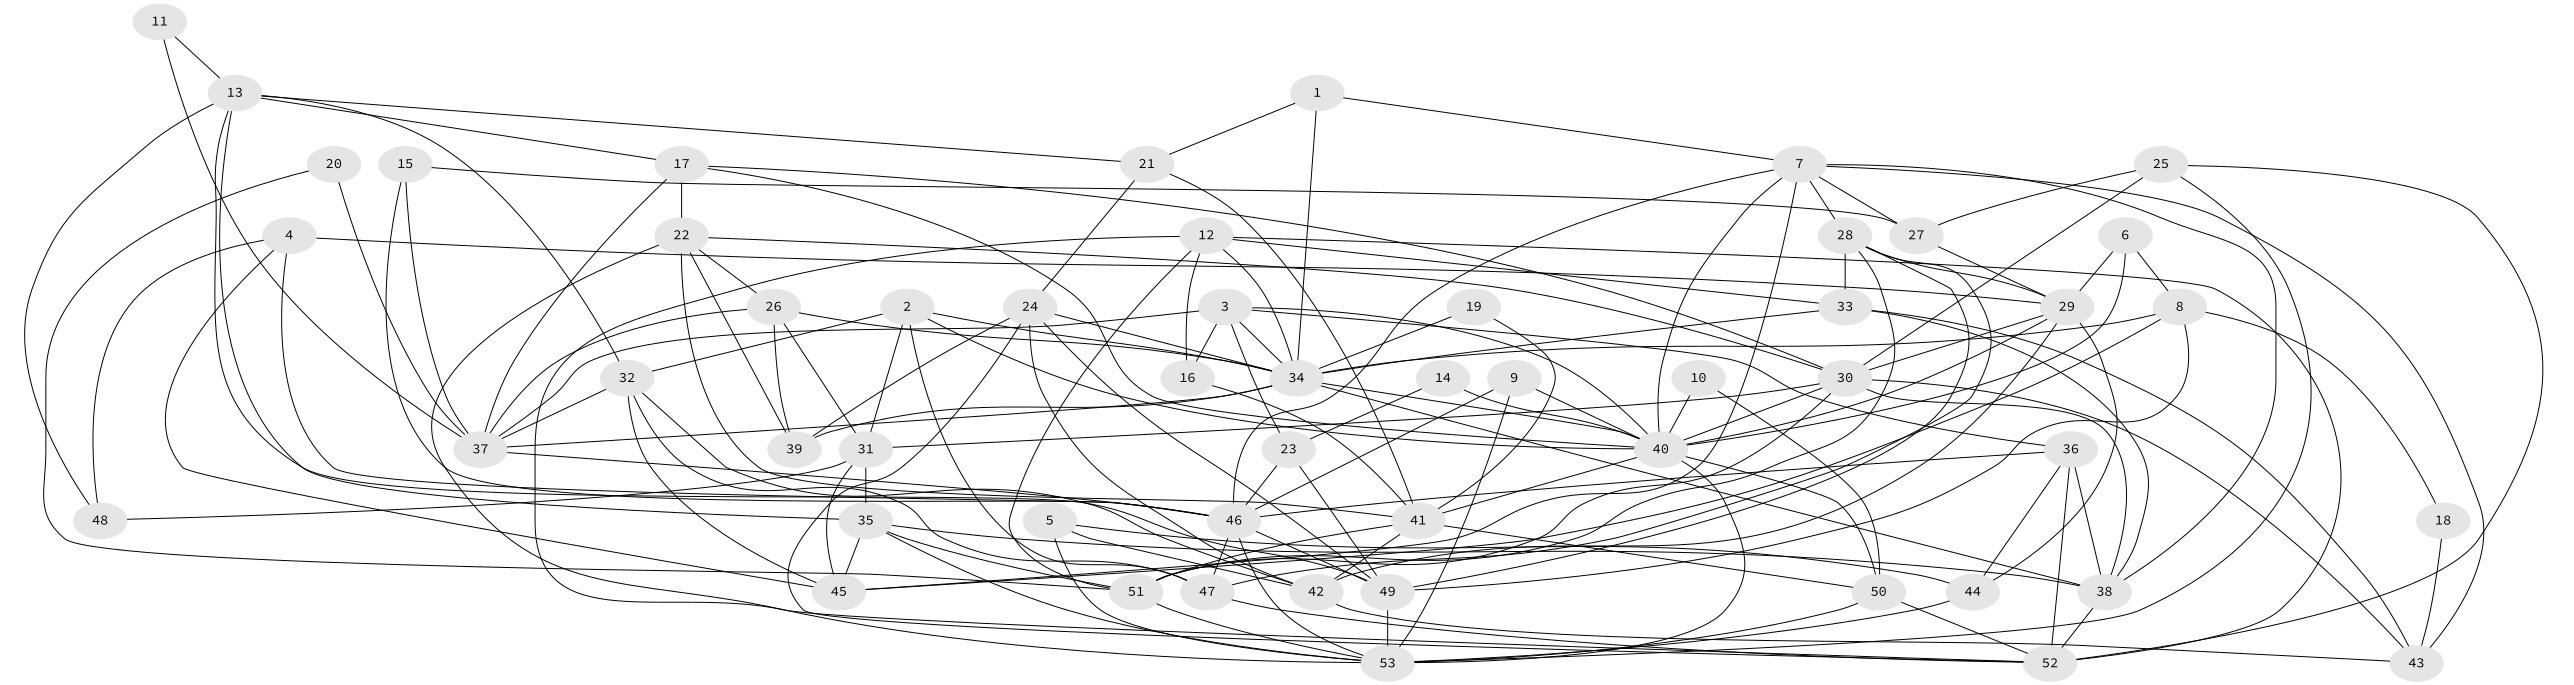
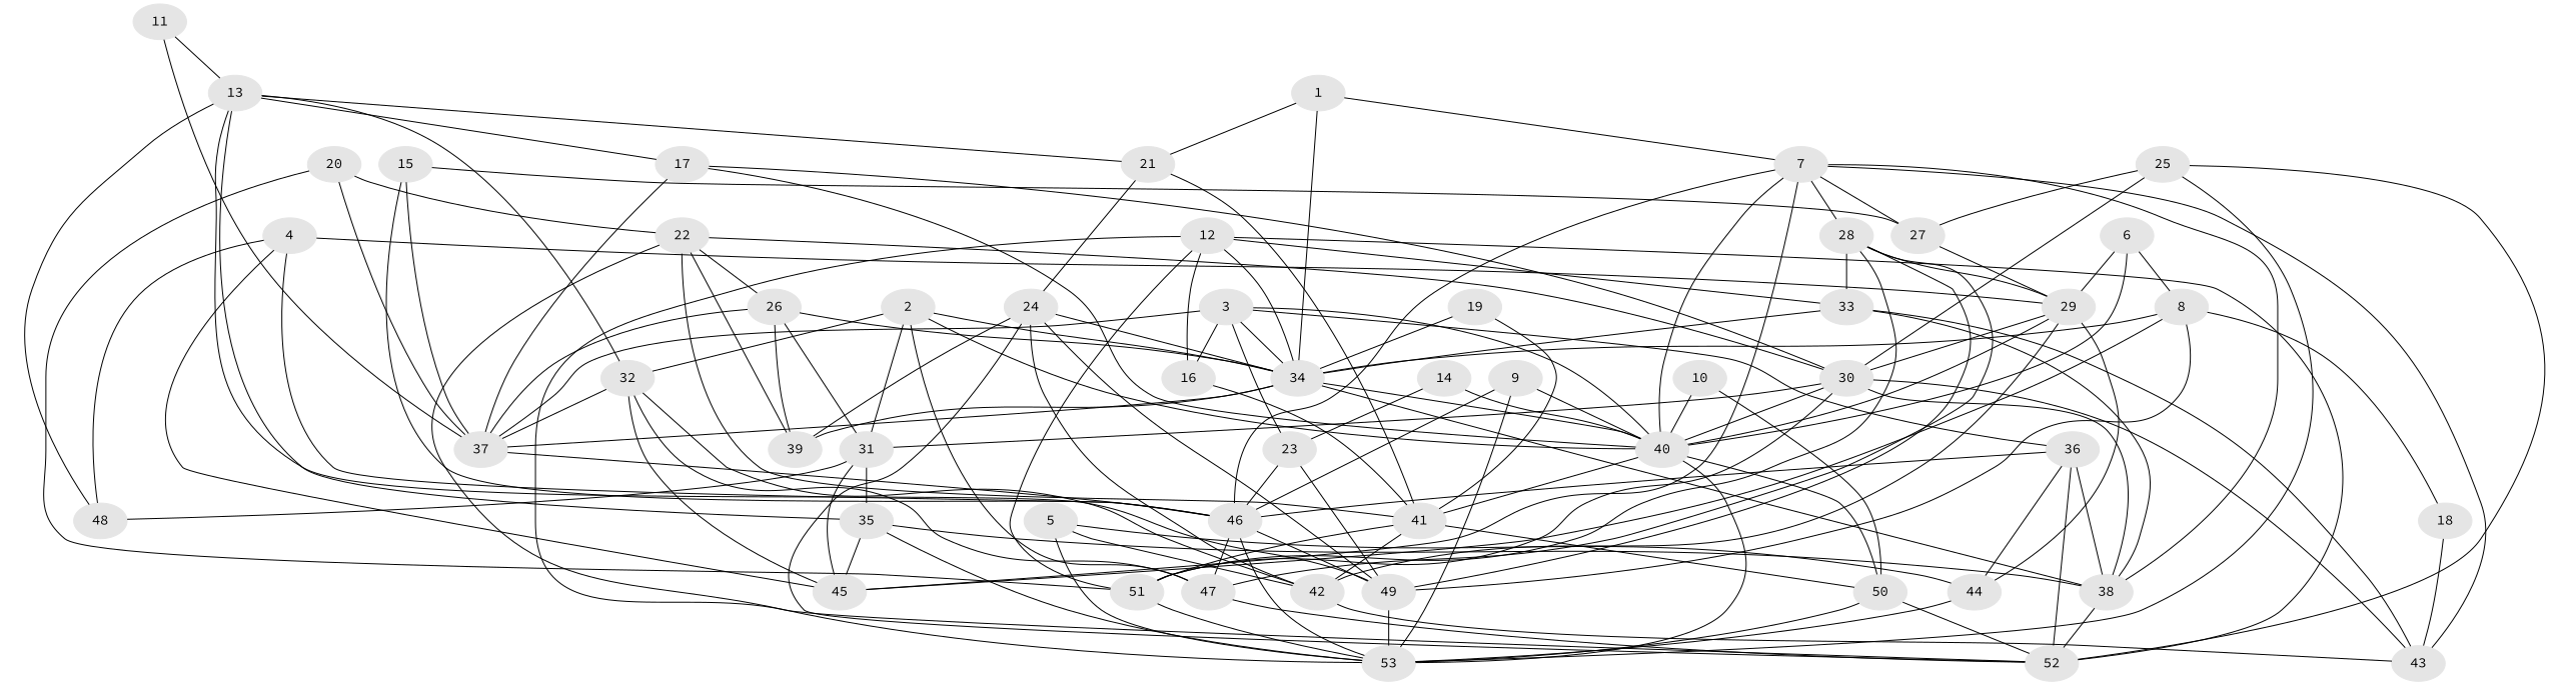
  graph {
    fontname="Source Code Pro"
    node [color=gray90 fontname="Source Code Pro" style=filled]
    edge [fontname="Source Code Pro" weight=1.0]
    1
    7
    21
    34
    40
    45
    46
    27
    28
    38
    43
    41
    24
    37
    39
    2
    31
    32
    47
    48
    35
    42
    53
    50
    52
    3
    16
    23
    36
    49
    44
    4
    29
    30
    5
    6
    8
    18
    33
    51
    9
    10
    11
    13
    17
    12
    14
    15
    19
    20
    22
    26
    25
    1 -- 7
    1 -- 21
    1 -- 34
    7 -- 40
    7 -- 45
    7 -- 46
    7 -- 27
    7 -- 28
    7 -- 38
    7 -- 43
    21 -- 41
    21 -- 24
    34 -- 40
    34 -- 38
    34 -- 37
    34 -- 39
    40 -- 41 [weight=2.0]
    40 -- 53
    40 -- 50
    46 -- 47
    46 -- 53
    46 -- 49
    27 -- 29
    28 -- 47
    28 -- 49
    28 -- 29
    28 -- 33
    28 -- 51
    38 -- 52 [weight=2.0]
    41 -- 42
    41 -- 50
    41 -- 51
    24 -- 34
    24 -- 39
    24 -- 42
    24 -- 52
    24 -- 49
    37 -- 46
    2 -- 34
    2 -- 40
    2 -- 31
    2 -- 32
    2 -- 47
    31 -- 45
    31 -- 48
    31 -- 35
    32 -- 45
    32 -- 37
    32 -- 47
    32 -- 42
    47 -- 52
    35 -- 45
    35 -- 38
    35 -- 53
-   35 -- 51
    42 -- 43
    50 -- 53
    50 -- 52
    3 -- 34
    3 -- 40
    3 -- 37
    3 -- 16
    3 -- 23
    3 -- 36
    16 -- 41
    23 -- 46
    23 -- 49
    36 -- 46
    36 -- 38
    36 -- 52
    36 -- 44
    49 -- 53
    44 -- 53
    4 -- 45
    4 -- 46
    4 -- 48
    4 -- 29
    29 -- 40
    29 -- 42
    29 -- 44
    29 -- 30
    30 -- 40
    30 -- 38
    30 -- 43
    30 -- 31
    30 -- 51
    5 -- 42
    5 -- 53
    5 -- 44
    6 -- 40
    6 -- 29
    6 -- 8
    8 -- 34
    8 -- 45
    8 -- 49
    8 -- 18
    18 -- 43
    33 -- 34
    33 -- 38
    33 -- 43
    51 -- 53
    9 -- 40
    9 -- 46
    9 -- 53
    10 -- 40
    10 -- 50
    11 -- 37
    11 -- 13
    13 -- 21
    13 -- 32
    13 -- 48
    13 -- 35
    13 -- 49
    13 -- 17
    17 -- 40
    17 -- 37
    17 -- 30
    12 -- 34
    12 -- 53
    12 -- 52
    12 -- 16
    12 -- 33
    12 -- 51
    14 -- 40
    14 -- 23
    15 -- 46
    15 -- 27
    15 -- 37
    19 -- 34
    19 -- 41
    20 -- 37
    20 -- 51
-   17 -- 22
+   20 -- 22
    22 -- 41
    22 -- 39
    22 -- 52
    22 -- 30
    22 -- 26
    26 -- 34
    26 -- 37
    26 -- 39
    26 -- 31
    25 -- 27
    25 -- 53
    25 -- 52
    25 -- 30
  }
